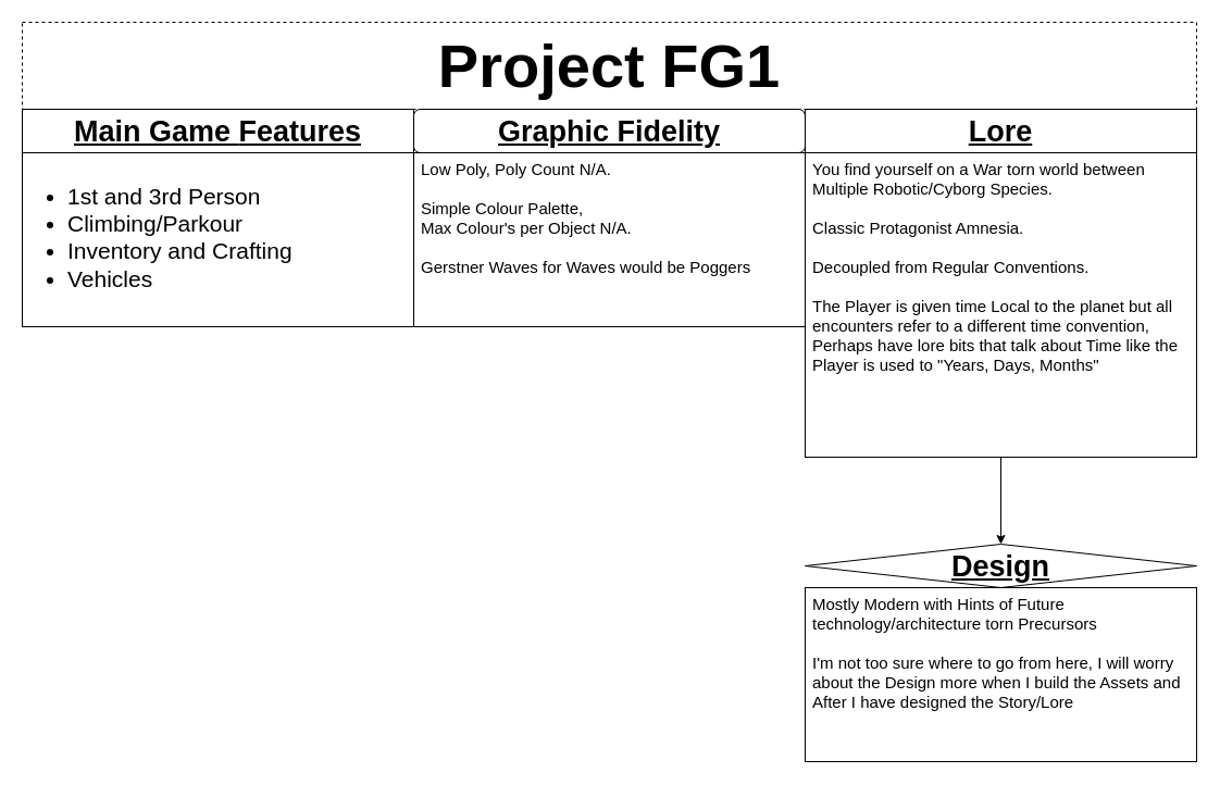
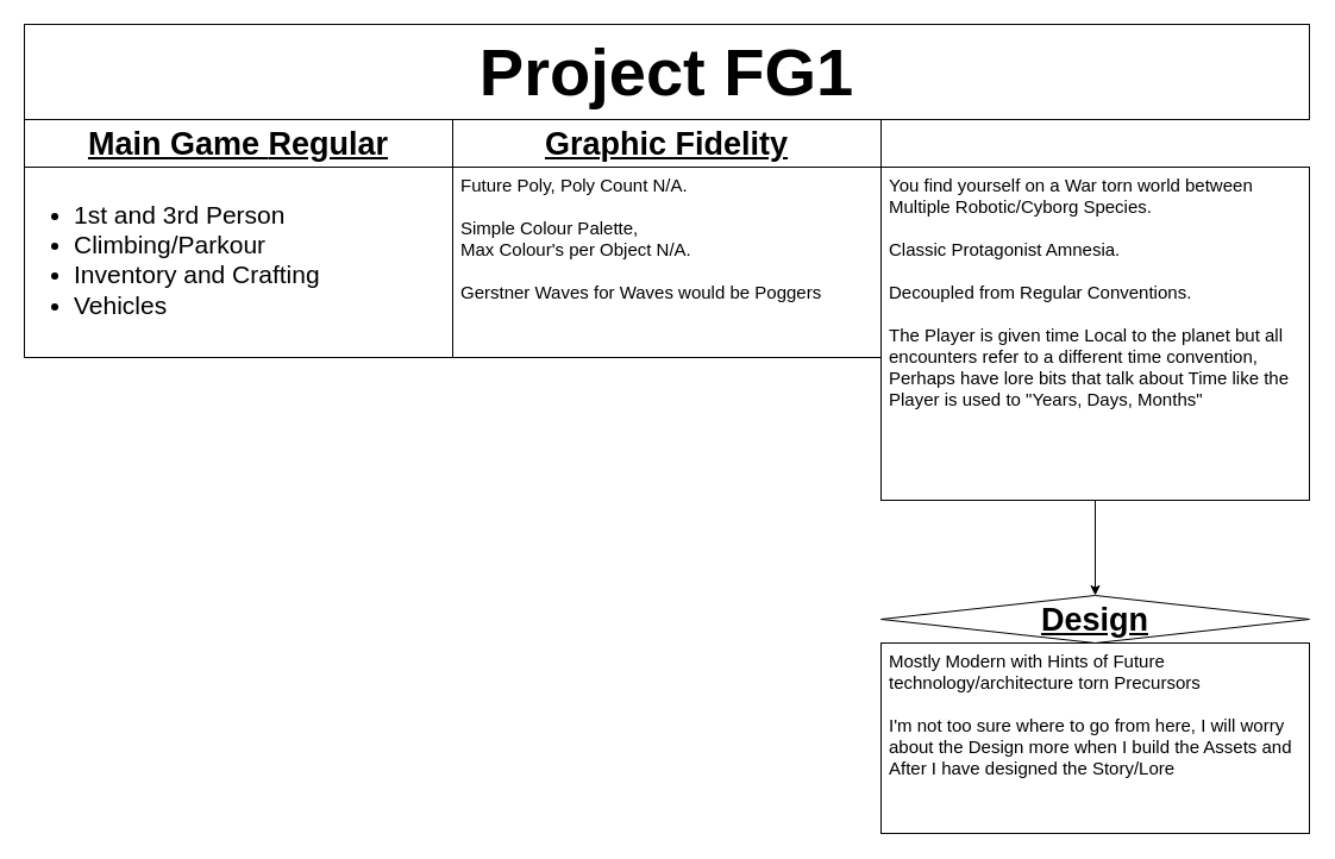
  <mxCell id="0" />
  <mxCell id="1" parent="0" />
  <mxCell id="2" value="&lt;ul style=&quot;font-size: 21px;&quot;&gt;&lt;li style=&quot;font-size: 21px;&quot;&gt;1st and 3rd Person&lt;/li&gt;&lt;li style=&quot;font-size: 21px;&quot;&gt;Climbing/Parkour&lt;/li&gt;&lt;li style=&quot;font-size: 21px;&quot;&gt;Inventory and Crafting&lt;/li&gt;&lt;li style=&quot;font-size: 21px;&quot;&gt;Vehicles&lt;/li&gt;&lt;/ul&gt;" style="rounded=0;whiteSpace=wrap;html=1;fontSize=21;align=left;verticalAlign=top;" parent="1" vertex="1"><mxGeometry x="20" y="140" width="360" height="160" as="geometry" /></mxCell>
- <mxCell id="3" value="&lt;span style=&quot;font-size: 56px;&quot;&gt;Project FG1&lt;/span&gt;" style="rounded=0;whiteSpace=wrap;html=1;fontSize=27;fontStyle=1;verticalAlign=top;dashed=1;" parent="1" vertex="1"><mxGeometry x="20" width="1080" height="80" as="geometry" y="20" /></mxCell>
- <mxCell id="4" value="&lt;span style=&quot;font-size: 27px; font-weight: 700; background-color: initial; text-decoration-line: underline;&quot;&gt;Main Game&amp;nbsp;&lt;/span&gt;&lt;span style=&quot;font-size: 27px; font-weight: 700; background-color: initial; text-decoration-line: underline;&quot;&gt;Features&lt;/span&gt;" style="rounded=0;whiteSpace=wrap;html=1;fontSize=29;" parent="1" vertex="1"><mxGeometry x="20" y="100" width="360" height="40" as="geometry" /></mxCell>
- <mxCell id="5" value="&lt;span style=&quot;font-size: 27px; font-weight: 700; text-decoration-line: underline;&quot;&gt;Graphic Fidelity&lt;/span&gt;" style="whiteSpace=wrap;html=1;fontSize=29;rounded=1;" parent="1" vertex="1"><mxGeometry x="380" y="100" width="360" height="40" as="geometry" /></mxCell>
+ <mxCell id="3" value="&lt;span style=&quot;font-size: 56px;&quot;&gt;Project FG1&lt;/span&gt;" style="rounded=0;whiteSpace=wrap;html=1;fontSize=27;fontStyle=1;verticalAlign=top;" parent="1" vertex="1"><mxGeometry x="20" width="1080" height="80" as="geometry" y="20" /></mxCell>
+ <mxCell id="4" value="&lt;span style=&quot;font-size: 27px; font-weight: 700; background-color: initial; text-decoration-line: underline;&quot;&gt;Main Game&amp;nbsp;&lt;/span&gt;&lt;span style=&quot;font-size: 27px; font-weight: 700; background-color: initial; text-decoration-line: underline;&quot;&gt;Regular&lt;/span&gt;" style="rounded=0;whiteSpace=wrap;html=1;fontSize=29;" parent="1" vertex="1"><mxGeometry x="20" y="100" width="360" height="40" as="geometry" /></mxCell>
+ <mxCell id="5" value="&lt;span style=&quot;font-size: 27px; font-weight: 700; text-decoration-line: underline;&quot;&gt;Graphic Fidelity&lt;/span&gt;" style="rounded=0;whiteSpace=wrap;html=1;fontSize=29;" parent="1" vertex="1"><mxGeometry x="380" y="100" width="360" height="40" as="geometry" /></mxCell>
  <mxCell id="6" value="&lt;span style=&quot;font-size: 27px; font-weight: 700; text-decoration-line: underline;&quot;&gt;Design&lt;/span&gt;" style="rhombus;whiteSpace=wrap;html=1;fontSize=29;" parent="1" vertex="1"><mxGeometry x="740" y="500" width="360" height="40" as="geometry" /></mxCell>
- <mxCell id="7" value="&lt;span style=&quot;background-color: initial; font-size: 15px;&quot;&gt;Low Poly, Poly Count N/A.&lt;br style=&quot;font-size: 15px;&quot;&gt;&lt;/span&gt;&lt;br style=&quot;font-size: 15px;&quot;&gt;&lt;span style=&quot;background-color: initial; font-size: 15px;&quot;&gt;Simple Colour Palette, &lt;br&gt;Max Colour's per Object N/A.&lt;br&gt;&lt;br&gt;Gerstner Waves for Waves would be Poggers&lt;br&gt;&lt;/span&gt;" style="rounded=0;whiteSpace=wrap;html=1;fontSize=15;align=left;verticalAlign=top;spacingLeft=5;" parent="1" vertex="1"><mxGeometry x="380" y="140" width="360" height="160" as="geometry" /></mxCell>
+ <mxCell id="7" value="&lt;span style=&quot;background-color: initial; font-size: 15px;&quot;&gt;Future Poly, Poly Count N/A.&lt;br style=&quot;font-size: 15px;&quot;&gt;&lt;/span&gt;&lt;br style=&quot;font-size: 15px;&quot;&gt;&lt;span style=&quot;background-color: initial; font-size: 15px;&quot;&gt;Simple Colour Palette, &lt;br&gt;Max Colour's per Object N/A.&lt;br&gt;&lt;br&gt;Gerstner Waves for Waves would be Poggers&lt;br&gt;&lt;/span&gt;" style="rounded=0;whiteSpace=wrap;html=1;fontSize=15;align=left;verticalAlign=top;spacingLeft=5;" parent="1" vertex="1"><mxGeometry x="380" y="140" width="360" height="160" as="geometry" /></mxCell>
  <mxCell id="8" value="Mostly Modern with Hints of Future technology/architecture torn Precursors&lt;br&gt;&lt;br&gt;I'm not too sure where to go from here, I will worry about the Design more when I build the Assets and After I have designed the Story/Lore" style="rounded=0;whiteSpace=wrap;html=1;fontSize=15;align=left;verticalAlign=top;spacingLeft=5;" parent="1" vertex="1"><mxGeometry x="740" y="540" width="360" height="160" as="geometry" /></mxCell>
- <mxCell id="9" value="&lt;span style=&quot;font-size: 27px; font-weight: 700; text-decoration-line: underline;&quot;&gt;Lore&lt;/span&gt;" style="rounded=0;whiteSpace=wrap;html=1;fontSize=29;" vertex="1" parent="1"><mxGeometry x="740" y="100" width="360" height="40" as="geometry" /></mxCell>
  <mxCell id="10" style="edgeStyle=orthogonalEdgeStyle;rounded=0;orthogonalLoop=1;jettySize=auto;html=1;exitX=0.5;exitY=1;exitDx=0;exitDy=0;entryX=0.5;entryY=0;entryDx=0;entryDy=0;fontSize=15;" edge="1" parent="1" source="11" target="6"><mxGeometry relative="1" as="geometry" /></mxCell>
  <mxCell id="11" value="You find yourself on a War torn world between Multiple Robotic/Cyborg Species.&lt;br&gt;&lt;br&gt;Classic Protagonist Amnesia.&lt;br&gt;&lt;br&gt;Decoupled from Regular Conventions.&lt;br&gt;&lt;br&gt;The Player is given time Local to the planet but all encounters refer to a different time convention, Perhaps have lore bits that talk about Time like the Player is used to &quot;Years, Days, Months&quot;" style="rounded=0;whiteSpace=wrap;html=1;fontSize=15;align=left;verticalAlign=top;spacingLeft=5;" vertex="1" parent="1"><mxGeometry x="740" y="140" width="360" height="280" as="geometry" /></mxCell>
